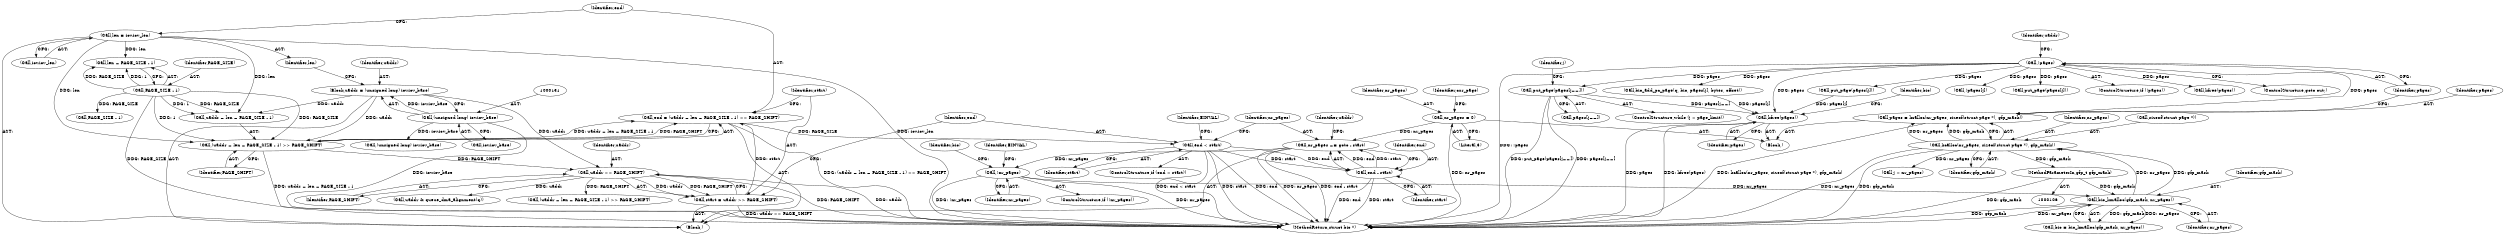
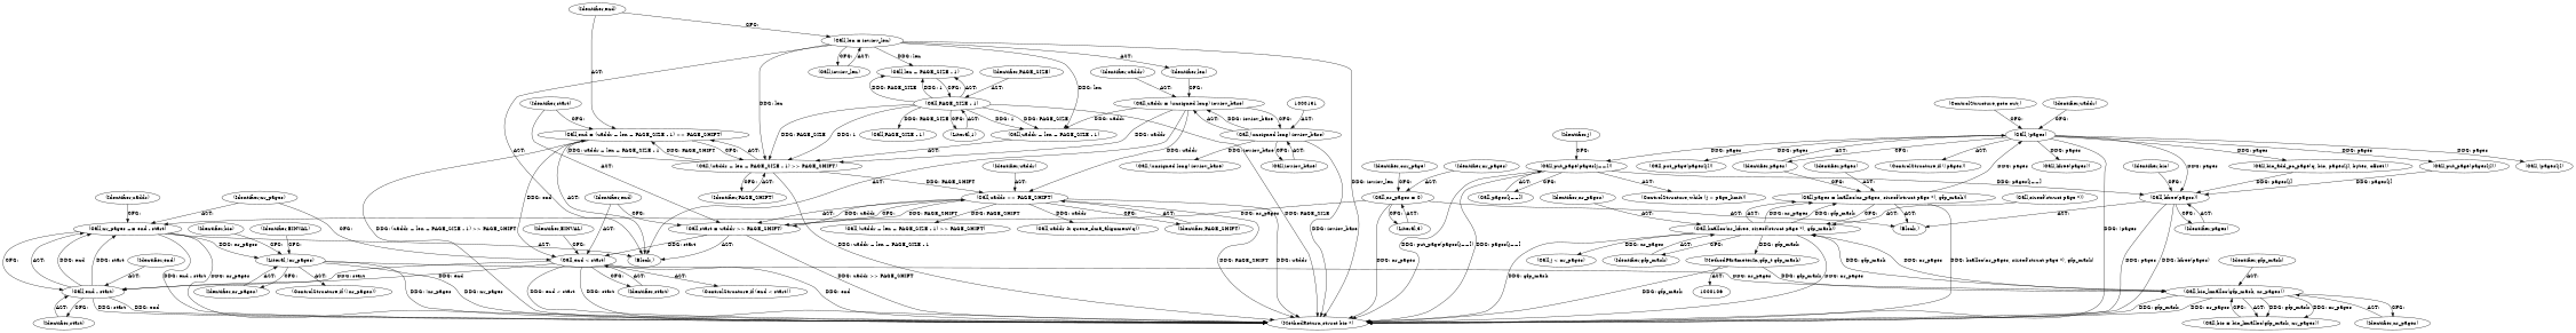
  digraph {
    n1 [label="(Call,put_page(pages[j++]))"]
    n2 [label="(Call,kfree(pages))"]
    n3 [label="(MethodReturn,struct bio *)"]
    n4 [label="(Call,pages[j++])"]
    n5 [label="(ControlStructure,while (j < page_limit))"]
    n6 [label="(Block,)"]
    n7 [label="(Identifier,pages)"]
    n8 [label="(Call,!pages)"]
    n9 [label="(Call,!pages[j])"]
    n10 [label="(Call,put_page(pages[j]))"]
    n11 [label="(Call,put_page(pages[j]))"]
    n12 [label="(ControlStructure,if (!pages))"]
    n13 [label="(Call,kfree(pages))"]
    n14 [label="(Identifier,pages)"]
    n15 [label="(Call,bio_add_pc_page(q, bio, pages[j], bytes, offset))"]
    n16 [label="(Call,pages = kcalloc(nr_pages, sizeof(struct page *), gfp_mask))"]
-   n17 [label="(Call,kcalloc(nr_pages, sizeof(struct page *), gfp_mask))"]
+   n17 [label="(Call,kcalloc(nr_kfree, sizeof(struct page *), gfp_mask))"]
    n18 [label="(Call,j < nr_pages)"]
    n19 [label="(Identifier,gfp_mask)"]
    n20 [label="(MethodParameterIn,gfp_t gfp_mask)"]
    n21 [label="(Call,bio_kmalloc(gfp_mask, nr_pages))"]
    n22 [label="(Identifier,nr_pages)"]
    n23 [label="(Call,bio = bio_kmalloc(gfp_mask, nr_pages))"]
    1000106
-   n25 [label="(Call,!nr_pages)"]
+   n25 [label="(Literal,!nr_pages)"]
    n26 [label="(Identifier,nr_pages)"]
    n27 [label="(ControlStructure,if (!nr_pages))"]
-   n28 [label="(Call,nr_pages += goto - start)"]
+   n28 [label="(Call,nr_pages += end - start)"]
    n29 [label="(Call,end - start)"]
    n30 [label="(Block,)"]
    n31 [label="(Identifier,start)"]
    n32 [label="(Call,end < start)"]
    n33 [label="(ControlStructure,if (end < start))"]
    n34 [label="(Identifier,start)"]
    n35 [label="(Call,end = (uaddr + len + PAGE_SIZE - 1) >> PAGE_SHIFT)"]
    n36 [label="(Call,(uaddr + len + PAGE_SIZE - 1) >> PAGE_SHIFT)"]
    n37 [label="(Call,uaddr >> PAGE_SHIFT)"]
    n38 [label="(Identifier,PAGE_SHIFT)"]
    n39 [label="(Call,start = uaddr >> PAGE_SHIFT)"]
    n40 [label="(Call,uaddr & queue_dma_alignment(q))"]
    n41 [label="(Call,(uaddr + len + PAGE_SIZE - 1) >> PAGE_SHIFT)"]
    n42 [label="(Identifier,PAGE_SHIFT)"]
-   n43 [label="(Block,uaddr = (unsigned long) iov.iov_base)"]
+   n43 [label="(Call,uaddr = (unsigned long) iov.iov_base)"]
    n44 [label="(Call,(unsigned long) iov.iov_base)"]
    n45 [label="(Call,uaddr + len + PAGE_SIZE - 1)"]
    n46 [label="(Call,(unsigned long) iov.iov_base)"]
    n47 [label="(Call,iov.iov_base)"]
    n48 [label="(Call,len = iov.iov_len)"]
    n49 [label="(Call,iov.iov_len)"]
    n50 [label="(Call,len + PAGE_SIZE - 1)"]
    n51 [label="(Identifier,len)"]
    n52 [label="(Call,PAGE_SIZE - 1)"]
    n53 [label="(Call,PAGE_SIZE - 1)"]
+   n54 [label="(Literal,1)"]
    n55 [label="(Call,nr_pages = 0)"]
    n56 [label="(Literal,3)"]
    n57 [label="(Identifier,end)"]
    n58 [label="(Identifier,end)"]
    n59 [label="(Identifier,nr_pages)"]
    n60 [label="(Identifier,nr_pages)"]
    n61 [label="(Identifier,PAGE_SIZE)"]
    n62 [label="(Identifier,uaddr)"]
    n63 [label="(Identifier,bio)"]
    n64 [label="(Identifier,start)"]
    n65 [label="(Identifier,EINVAL)"]
    n66 [label="(Identifier,uaddr)"]
    n67 [label="(Identifier,gfp_mask)"]
    n68 [label="(Identifier,j)"]
    n69 [label="(Identifier,EINVAL)"]
    n70 [label="(ControlStructure,goto out;)"]
    n71 [label="(Identifier,uaddr)"]
    n72 [label="(Identifier,pages)"]
    n73 [label="(Identifier,uaddr)"]
    n74 [label="(Identifier,bio)"]
    n75 [label="(Identifier,end)"]
    n76 [label="(Identifier,cur_page)"]
    n77 [label="(Call,sizeof(struct page *))"]
    n78 [label="(Identifier,nr_pages)"]
    1000131
    n1 -> n2 [label="DDG: pages[j++]"]
    n1 -> n3 [label="DDG: pages[j++]"]
    n1 -> n3 [label="DDG: put_page(pages[j++])"]
    n1 -> n4 [label="CFG: "]
    n1 -> n5 [label="AST: "]
    n2 -> n3 [label="DDG: pages"]
    n2 -> n3 [label="DDG: kfree(pages)"]
    n2 -> n6 [label="AST: "]
    n2 -> n7 [label="CFG: "]
    n4 -> n1 [label="AST: "]
    n7 -> n2 [label="AST: "]
    n8 -> n1 [label="DDG: pages"]
    n8 -> n2 [label="DDG: pages"]
    n8 -> n3 [label="DDG: !pages"]
    n8 -> n9 [label="DDG: pages"]
    n8 -> n10 [label="DDG: pages"]
    n8 -> n11 [label="DDG: pages"]
    n8 -> n12 [label="AST: "]
    n8 -> n13 [label="DDG: pages"]
    n8 -> n14 [label="CFG: "]
    n8 -> n15 [label="DDG: pages"]
    n11 -> n2 [label="DDG: pages[j]"]
    n14 -> n8 [label="AST: "]
    n14 -> n16 [label="CFG: "]
    n15 -> n2 [label="DDG: pages[j]"]
    n16 -> n3 [label="DDG: kcalloc(nr_pages, sizeof(struct page *), gfp_mask)"]
    n16 -> n6 [label="AST: "]
    n16 -> n8 [label="DDG: pages"]
    n16 -> n17 [label="CFG: "]
    n17 -> n3 [label="DDG: gfp_mask"]
    n17 -> n3 [label="DDG: nr_pages"]
    n17 -> n16 [label="AST: "]
    n17 -> n16 [label="DDG: nr_pages"]
    n17 -> n16 [label="DDG: gfp_mask"]
    n17 -> n18 [label="DDG: nr_pages"]
    n17 -> n19 [label="CFG: "]
    n17 -> n20 [label="DDG: gfp_mask"]
    n19 -> n17 [label="AST: "]
    n20 -> n3 [label="DDG: gfp_mask"]
    n20 -> n21 [label="DDG: gfp_mask"]
    n20 -> 1000106 [label="AST: "]
    n21 -> n3 [label="DDG: gfp_mask"]
    n21 -> n3 [label="DDG: nr_pages"]
    n21 -> n17 [label="DDG: nr_pages"]
    n21 -> n17 [label="DDG: gfp_mask"]
    n21 -> n22 [label="CFG: "]
    n21 -> n23 [label="AST: "]
    n21 -> n23 [label="DDG: gfp_mask"]
    n21 -> n23 [label="DDG: nr_pages"]
    n22 -> n21 [label="AST: "]
    n23 -> n21 [label="CFG: "]
    n25 -> n3 [label="DDG: !nr_pages"]
    n25 -> n3 [label="DDG: nr_pages"]
    n25 -> n21 [label="DDG: nr_pages"]
    n25 -> n26 [label="CFG: "]
    n25 -> n27 [label="AST: "]
    n26 -> n25 [label="AST: "]
    n28 -> n3 [label="DDG: nr_pages"]
    n28 -> n3 [label="DDG: end - start"]
    n28 -> n25 [label="DDG: nr_pages"]
    n28 -> n29 [label="CFG: "]
    n28 -> n30 [label="AST: "]
    n29 -> n3 [label="DDG: start"]
    n29 -> n3 [label="DDG: end"]
    n29 -> n28 [label="AST: "]
    n29 -> n28 [label="DDG: end"]
    n29 -> n28 [label="DDG: start"]
    n29 -> n31 [label="CFG: "]
    n31 -> n29 [label="AST: "]
    n32 -> n3 [label="DDG: end < start"]
    n32 -> n3 [label="DDG: start"]
    n32 -> n3 [label="DDG: end"]
    n32 -> n29 [label="DDG: end"]
    n32 -> n29 [label="DDG: start"]
    n32 -> n33 [label="AST: "]
    n32 -> n34 [label="CFG: "]
    n34 -> n32 [label="AST: "]
    n35 -> n3 [label="DDG: (uaddr + len + PAGE_SIZE - 1) >> PAGE_SHIFT"]
    n35 -> n30 [label="AST: "]
-   n35 -> n32 [label="DDG: PAGE_SIZE"]
+   n35 -> n32 [label="DDG: end"]
    n35 -> n36 [label="CFG: "]
    n36 -> n3 [label="DDG: uaddr + len + PAGE_SIZE - 1"]
    n36 -> n35 [label="AST: "]
    n36 -> n35 [label="DDG: uaddr + len + PAGE_SIZE - 1"]
    n36 -> n35 [label="DDG: PAGE_SHIFT"]
    n36 -> n37 [label="DDG: PAGE_SHIFT"]
    n36 -> n38 [label="CFG: "]
    n37 -> n3 [label="DDG: uaddr"]
    n37 -> n3 [label="DDG: PAGE_SHIFT"]
    n37 -> n39 [label="AST: "]
    n37 -> n39 [label="DDG: uaddr"]
    n37 -> n39 [label="DDG: PAGE_SHIFT"]
    n37 -> n40 [label="DDG: uaddr"]
    n37 -> n41 [label="DDG: PAGE_SHIFT"]
    n37 -> n42 [label="CFG: "]
    n38 -> n36 [label="AST: "]
    n39 -> n3 [label="DDG: uaddr >> PAGE_SHIFT"]
    n39 -> n30 [label="AST: "]
-   n39 -> n35 [label="DDG: start"]
+   n39 -> n32 [label="DDG: start"]
    n39 -> n37 [label="CFG: "]
    n42 -> n37 [label="AST: "]
    n43 -> n30 [label="AST: "]
    n43 -> n36 [label="DDG: uaddr"]
    n43 -> n37 [label="DDG: uaddr"]
    n43 -> n44 [label="CFG: "]
    n43 -> n45 [label="DDG: uaddr"]
    n44 -> n3 [label="DDG: iov.iov_base"]
    n44 -> n43 [label="AST: "]
    n44 -> n43 [label="DDG: iov.iov_base"]
    n44 -> n46 [label="DDG: iov.iov_base"]
    n44 -> n47 [label="CFG: "]
    n45 -> n36 [label="AST: "]
    n47 -> n44 [label="AST: "]
    n48 -> n3 [label="DDG: iov.iov_len"]
    n48 -> n30 [label="AST: "]
    n48 -> n36 [label="DDG: len"]
    n48 -> n45 [label="DDG: len"]
    n48 -> n49 [label="CFG: "]
    n48 -> n50 [label="DDG: len"]
    n48 -> n51 [label="AST: "]
    n49 -> n48 [label="AST: "]
    n50 -> n52 [label="CFG: "]
    n51 -> n43 [label="CFG: "]
    n52 -> n3 [label="DDG: PAGE_SIZE"]
    n52 -> n36 [label="DDG: PAGE_SIZE"]
    n52 -> n36 [label="DDG: 1"]
    n52 -> n45 [label="DDG: PAGE_SIZE"]
    n52 -> n45 [label="DDG: 1"]
    n52 -> n50 [label="AST: "]
    n52 -> n50 [label="DDG: PAGE_SIZE"]
    n52 -> n50 [label="DDG: 1"]
    n52 -> n53 [label="DDG: PAGE_SIZE"]
+   n52 -> n54 [label="CFG: "]
+   n54 -> n52 [label="AST: "]
    n55 -> n3 [label="DDG: nr_pages"]
    n55 -> n6 [label="AST: "]
    n55 -> n28 [label="DDG: nr_pages"]
    n55 -> n56 [label="CFG: "]
    n56 -> n55 [label="AST: "]
    n57 -> n35 [label="AST: "]
    n57 -> n48 [label="CFG: "]
    n58 -> n32 [label="AST: "]
    n58 -> n39 [label="CFG: "]
    n59 -> n55 [label="AST: "]
    n60 -> n28 [label="AST: "]
    n60 -> n32 [label="CFG: "]
    n61 -> n52 [label="AST: "]
    n62 -> n8 [label="CFG: "]
    n63 -> n2 [label="CFG: "]
    n64 -> n35 [label="CFG: "]
    n64 -> n39 [label="AST: "]
    n65 -> n32 [label="CFG: "]
    n66 -> n28 [label="CFG: "]
    n67 -> n21 [label="AST: "]
    n68 -> n1 [label="CFG: "]
    n69 -> n25 [label="CFG: "]
-   n8 -> n70 [label="CFG: "]
+   n70 -> n8 [label="CFG: "]
    n71 -> n43 [label="AST: "]
    n72 -> n16 [label="AST: "]
    n73 -> n37 [label="AST: "]
    n74 -> n25 [label="CFG: "]
    n75 -> n29 [label="AST: "]
    n76 -> n55 [label="CFG: "]
    n77 -> n17 [label="AST: "]
    n78 -> n17 [label="AST: "]
    1000131 -> n44 [label="AST: "]
  }
